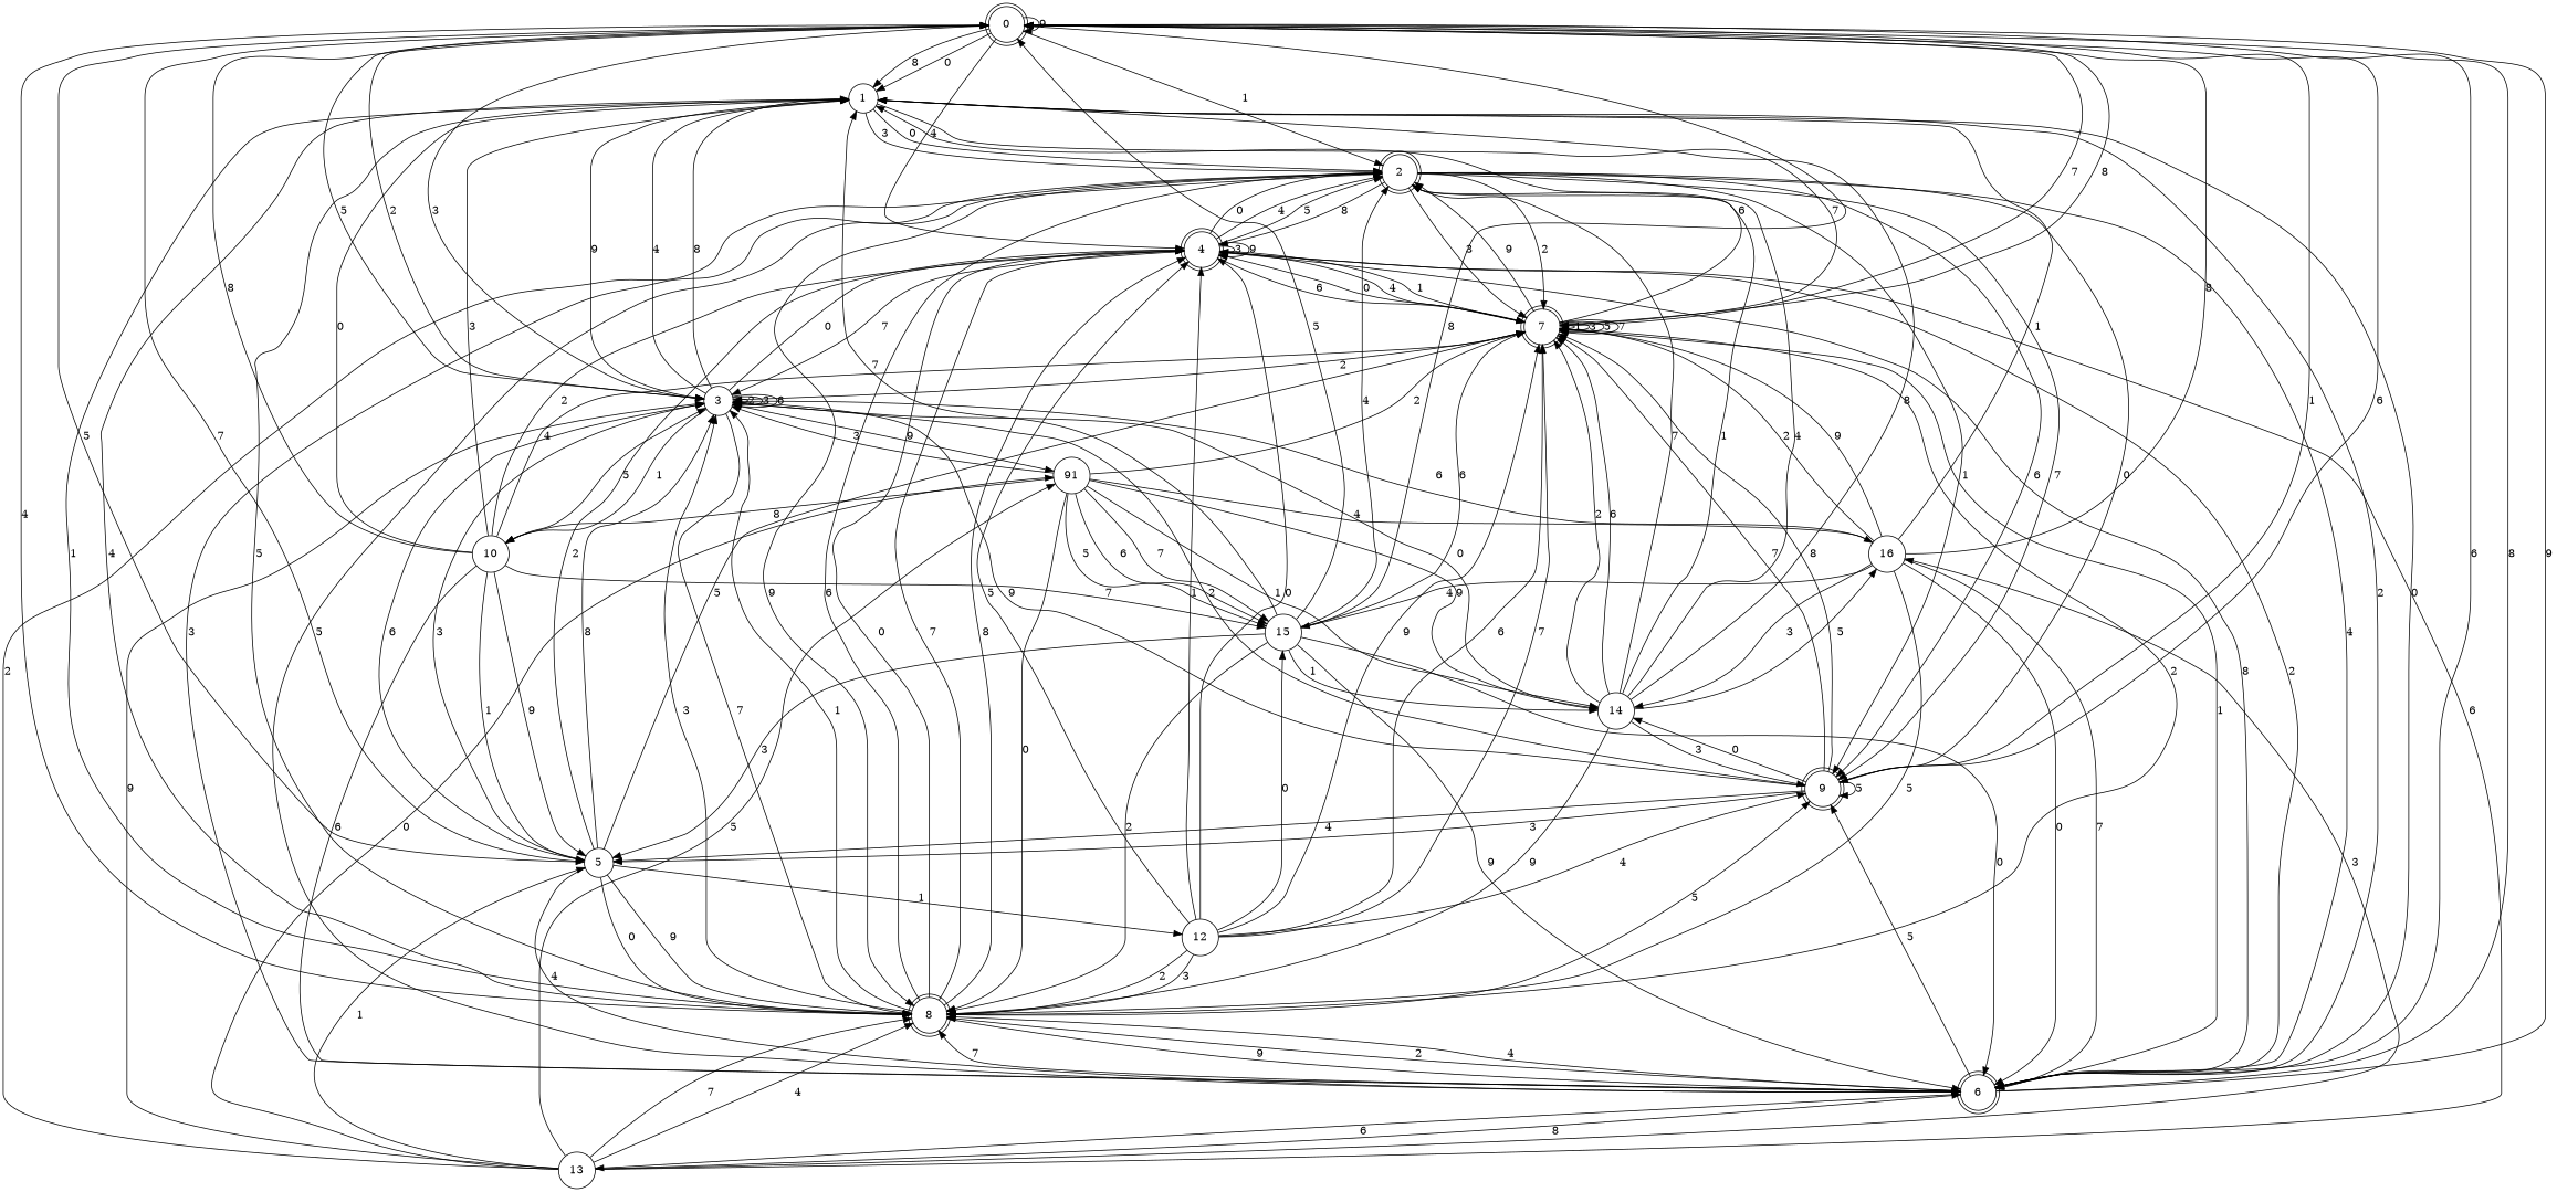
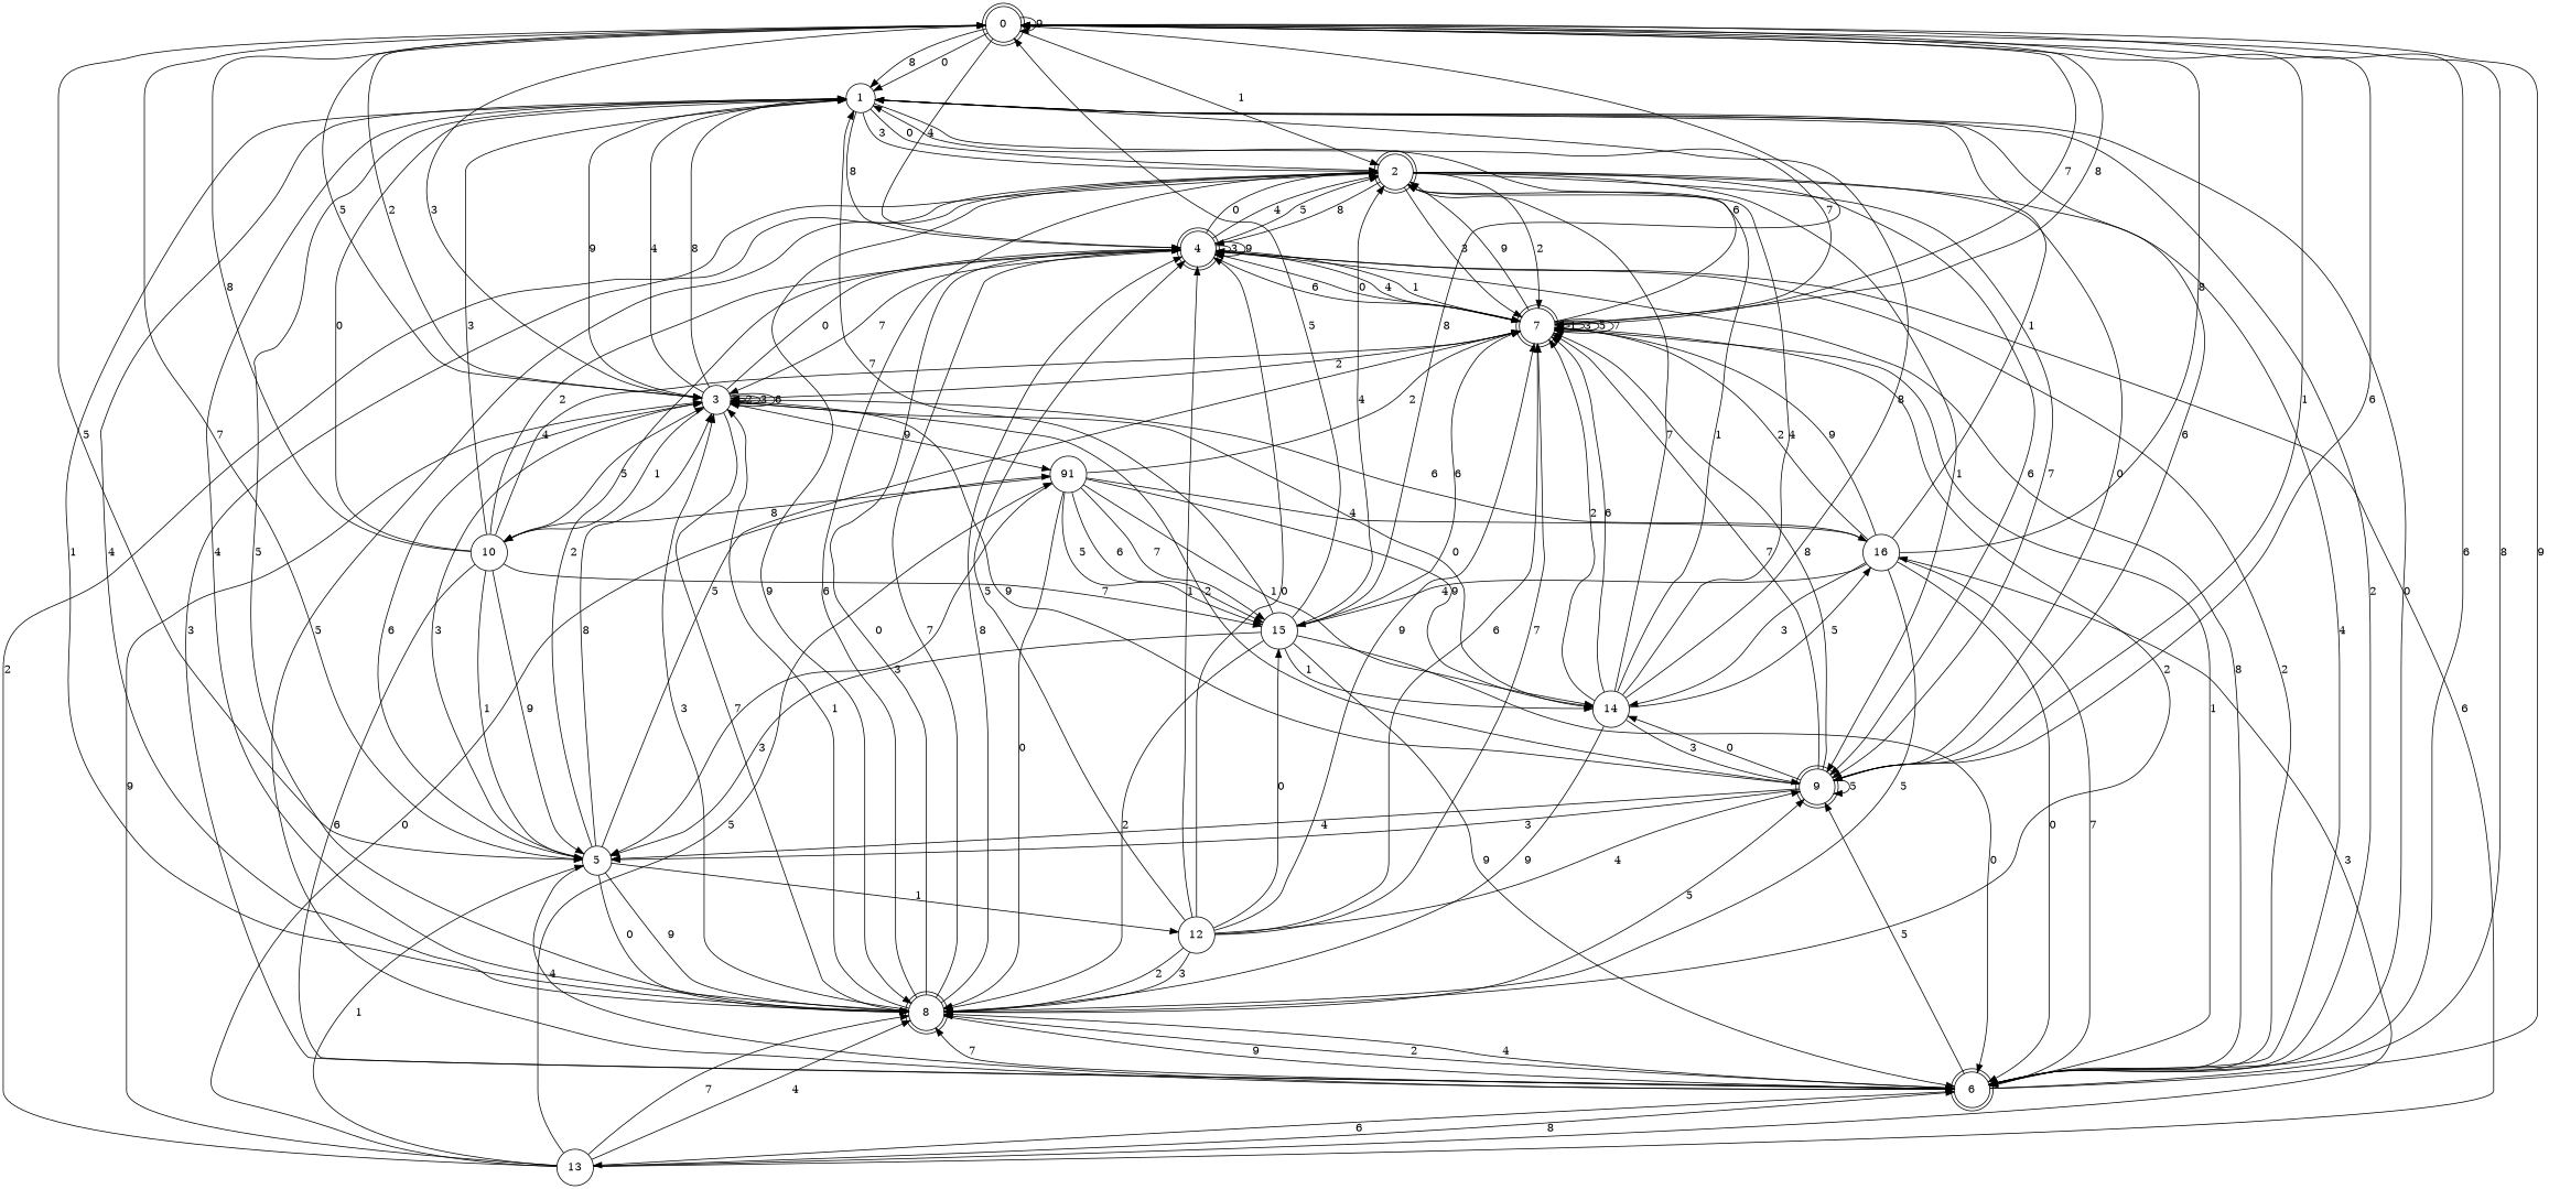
  digraph {
    node [shape=circle]
    n1 [label=0 shape=doublecircle]
    n2 [label=1]
    n3 [label=2 shape=doublecircle]
    n4 [label=3]
    n5 [label=4 shape=doublecircle]
    n6 [label=5]
    n7 [label=6 shape=doublecircle]
    n8 [label=7 shape=doublecircle]
    n9 [label=8 shape=doublecircle]
    n10 [label=9 shape=doublecircle]
    n11 [label=10]
    n12 [label=91]
    n13 [label=12]
    n14 [label=13]
    n15 [label=14]
    n16 [label=15]
    n17 [label=16]
    n1 -> n1 [label=9]
    n1 -> n2 [label=0]
    n1 -> n2 [label=8]
    n1 -> n3 [label=1]
    n1 -> n4 [label=2]
    n1 -> n4 [label=3]
    n1 -> n5 [label=4]
    n1 -> n6 [label=5]
    n1 -> n7 [label=6]
    n1 -> n8 [label=7]
    n2 -> n3 [label=0]
    n2 -> n3 [label=3]
    n2 -> n4 [label=9]
+   n2 -> n5 [label=8]
    n2 -> n7 [label=2]
    n2 -> n8 [label=7]
    n2 -> n9 [label=1]
    n2 -> n9 [label=4]
    n2 -> n9 [label=5]
+   n2 -> n10 [label=6]
    n3 -> n5 [label=8]
    n3 -> n7 [label=4]
    n3 -> n7 [label=5]
    n3 -> n8 [label=2]
    n3 -> n8 [label=3]
    n3 -> n9 [label=9]
    n3 -> n10 [label=0]
    n3 -> n10 [label=1]
    n3 -> n10 [label=6]
    n3 -> n10 [label=7]
    n4 -> n1 [label=5]
    n4 -> n2 [label=4]
    n4 -> n2 [label=8]
    n4 -> n4 [label=2]
    n4 -> n4 [label=3]
    n4 -> n4 [label=6]
    n4 -> n5 [label=0]
    n4 -> n9 [label=7]
    n4 -> n11 [label=1]
    n4 -> n12 [label=9]
    n5 -> n3 [label=0]
    n5 -> n3 [label=4]
    n5 -> n3 [label=5]
    n5 -> n4 [label=7]
    n5 -> n5 [label=3]
    n5 -> n5 [label=9]
    n5 -> n7 [label=2]
    n5 -> n7 [label=8]
    n5 -> n8 [label=1]
    n5 -> n8 [label=6]
    n6 -> n1 [label=7]
    n6 -> n4 [label=3]
    n6 -> n4 [label=6]
    n6 -> n4 [label=8]
    n6 -> n5 [label=2]
    n6 -> n7 [label=4]
    n6 -> n8 [label=5]
    n6 -> n9 [label=0]
    n6 -> n9 [label=9]
    n6 -> n13 [label=1]
    n7 -> n1 [label=8]
    n7 -> n1 [label=9]
    n7 -> n2 [label=0]
    n7 -> n3 [label=3]
    n7 -> n8 [label=1]
    n7 -> n9 [label=2]
    n7 -> n9 [label=4]
    n7 -> n9 [label=7]
    n7 -> n10 [label=5]
    n7 -> n14 [label=6]
    n8 -> n1 [label=8]
    n8 -> n2 [label=6]
    n8 -> n3 [label=9]
    n8 -> n4 [label=2]
    n8 -> n5 [label=0]
    n8 -> n5 [label=4]
    n8 -> n8 [label=1]
    n8 -> n8 [label=3]
    n8 -> n8 [label=5]
    n8 -> n8 [label=7]
-   n9 -> n1 [label=4]
+   n9 -> n2 [label=4]
    n9 -> n3 [label=6]
    n9 -> n4 [label=1]
    n9 -> n4 [label=3]
    n9 -> n5 [label=0]
    n9 -> n5 [label=7]
    n9 -> n5 [label=8]
    n9 -> n7 [label=9]
    n9 -> n8 [label=2]
    n9 -> n10 [label=5]
    n10 -> n1 [label=1]
    n10 -> n1 [label=6]
    n10 -> n4 [label=2]
    n10 -> n4 [label=9]
    n10 -> n6 [label=3]
    n10 -> n6 [label=4]
    n10 -> n8 [label=7]
    n10 -> n8 [label=8]
    n10 -> n10 [label=5]
    n10 -> n15 [label=0]
    n11 -> n1 [label=8]
    n11 -> n2 [label=0]
    n11 -> n2 [label=3]
    n11 -> n4 [label=5]
    n11 -> n5 [label=2]
    n11 -> n6 [label=1]
    n11 -> n6 [label=9]
    n11 -> n7 [label=6]
    n11 -> n8 [label=4]
    n11 -> n16 [label=7]
-   n12 -> n4 [label=3]
+   n12 -> n6 [label=3]
    n12 -> n8 [label=2]
    n12 -> n9 [label=0]
    n12 -> n11 [label=8]
    n12 -> n15 [label=1]
    n12 -> n15 [label=9]
    n12 -> n16 [label=5]
    n12 -> n16 [label=6]
    n12 -> n16 [label=7]
    n12 -> n17 [label=4]
    n13 -> n5 [label=0]
    n13 -> n5 [label=1]
    n13 -> n5 [label=5]
    n13 -> n8 [label=6]
    n13 -> n8 [label=7]
    n13 -> n8 [label=9]
    n13 -> n9 [label=2]
    n13 -> n9 [label=3]
    n13 -> n10 [label=4]
    n13 -> n16 [label=0]
    n14 -> n3 [label=2]
    n14 -> n4 [label=9]
    n14 -> n5 [label=6]
    n14 -> n6 [label=1]
    n14 -> n7 [label=8]
    n14 -> n9 [label=4]
    n14 -> n9 [label=7]
    n14 -> n12 [label=0]
    n14 -> n12 [label=5]
    n14 -> n17 [label=3]
    n15 -> n2 [label=8]
    n15 -> n3 [label=1]
    n15 -> n3 [label=4]
    n15 -> n3 [label=7]
    n15 -> n4 [label=0]
    n15 -> n8 [label=2]
    n15 -> n8 [label=6]
    n15 -> n9 [label=9]
    n15 -> n10 [label=3]
    n15 -> n17 [label=5]
    n16 -> n1 [label=5]
    n16 -> n1 [label=8]
    n16 -> n2 [label=7]
    n16 -> n3 [label=4]
    n16 -> n6 [label=3]
    n16 -> n7 [label=0]
    n16 -> n7 [label=9]
    n16 -> n8 [label=6]
    n16 -> n9 [label=2]
    n16 -> n15 [label=1]
    n17 -> n1 [label=8]
    n17 -> n2 [label=1]
    n17 -> n4 [label=6]
    n17 -> n7 [label=0]
    n17 -> n7 [label=7]
    n17 -> n8 [label=2]
    n17 -> n8 [label=9]
    n17 -> n9 [label=5]
    n17 -> n15 [label=3]
    n17 -> n16 [label=4]
  }
